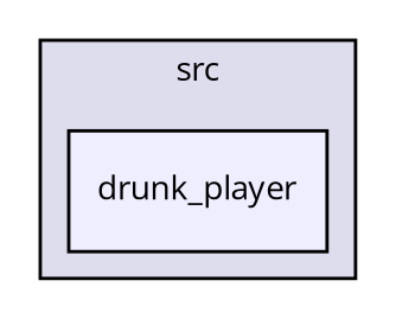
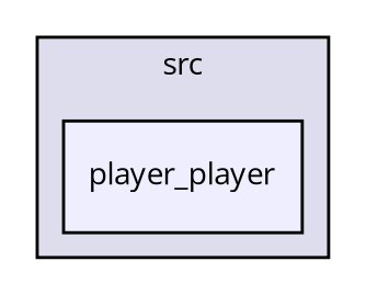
  digraph {
    compound=true
    fontname="Open Sans"
-   n1 [fillcolor="#eeeeff" fontname="Open Sans" fontsize=10 label=drunk_player pencolor=black shape=box style=filled]
+   n1 [fillcolor="#eeeeff" fontname="Open Sans" fontsize=10 label=player_player pencolor=black shape=box style=filled]
    subgraph cluster_1 {
      bgcolor="#ddddee"
      fontsize=10
      label=src
      pencolor=black
      n1
    }
  }
